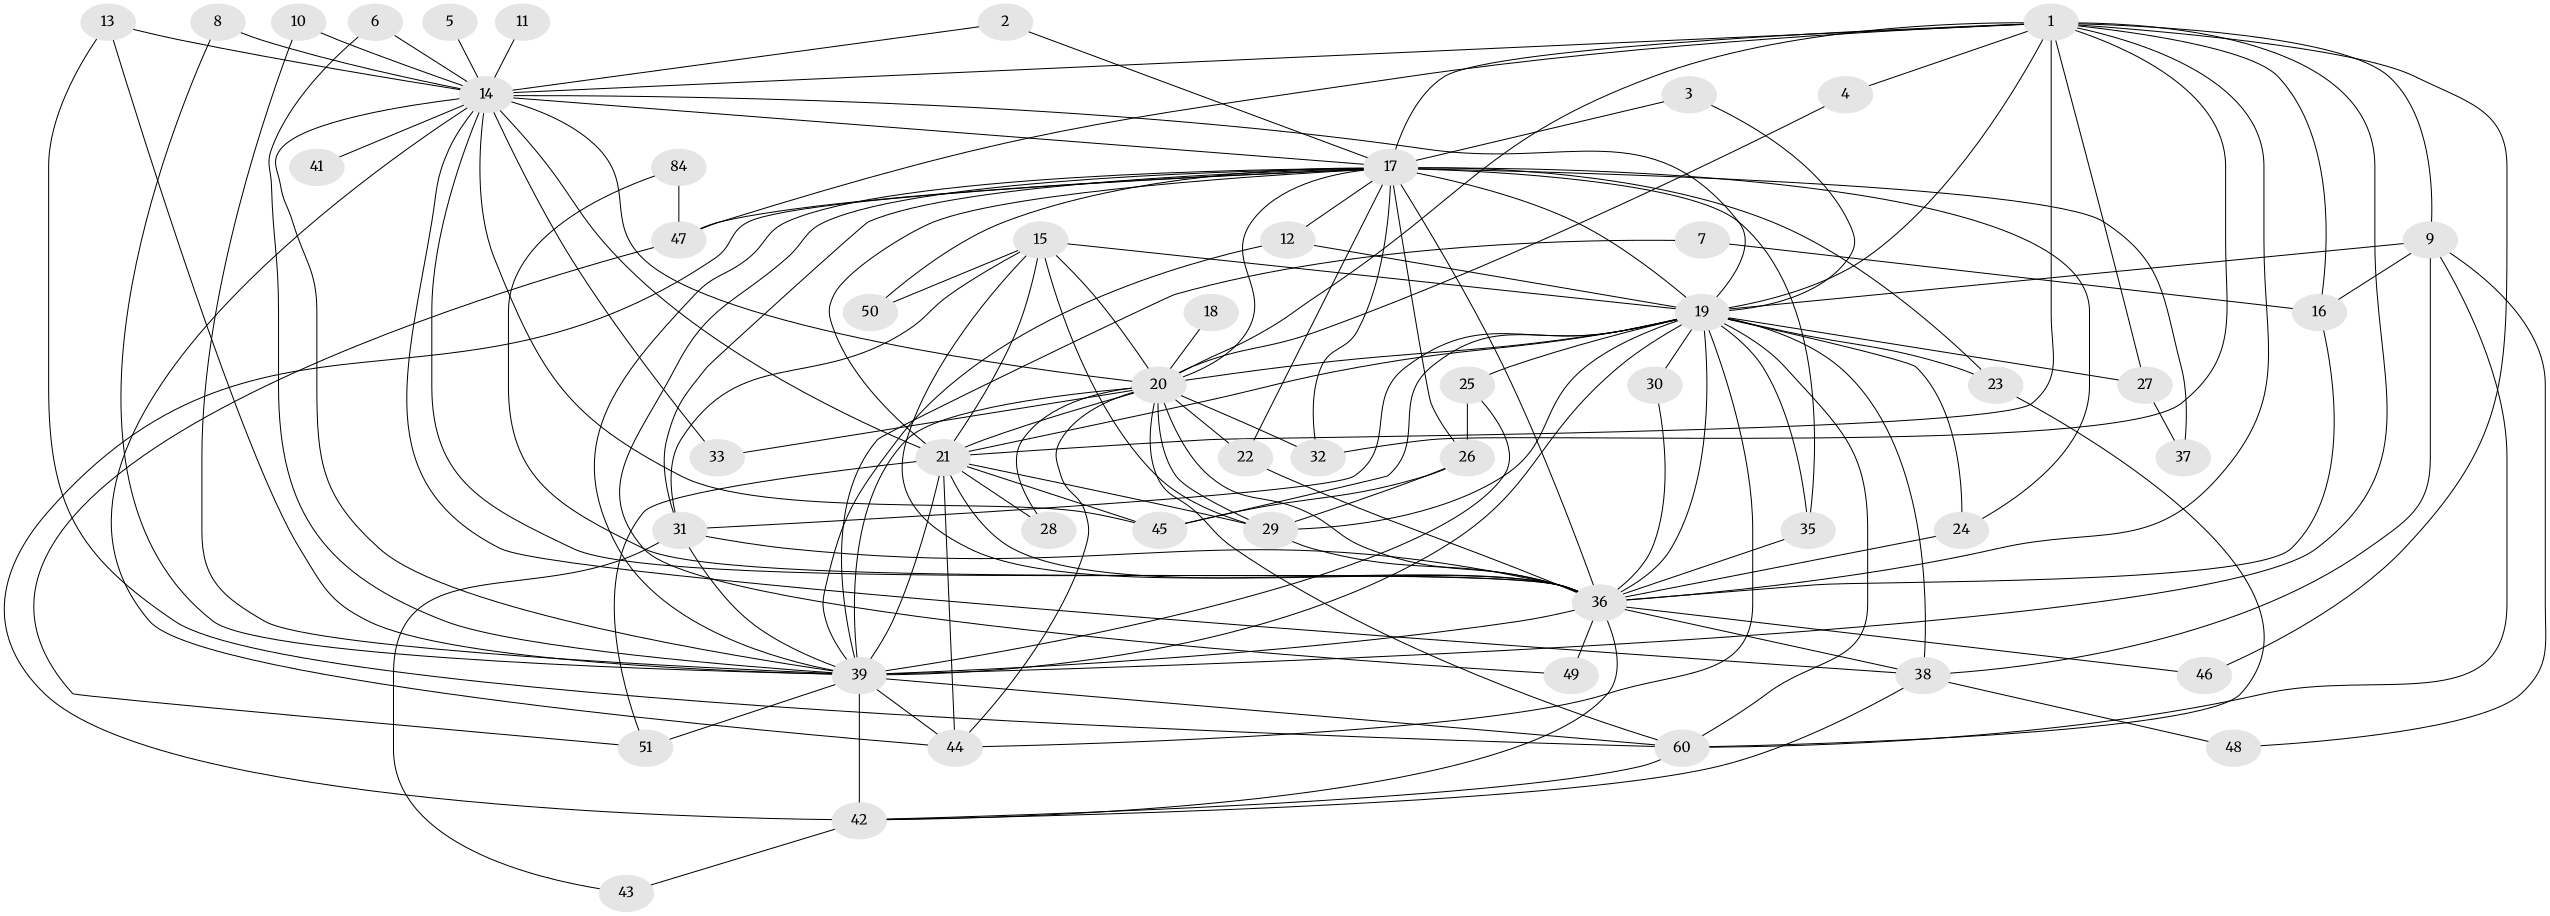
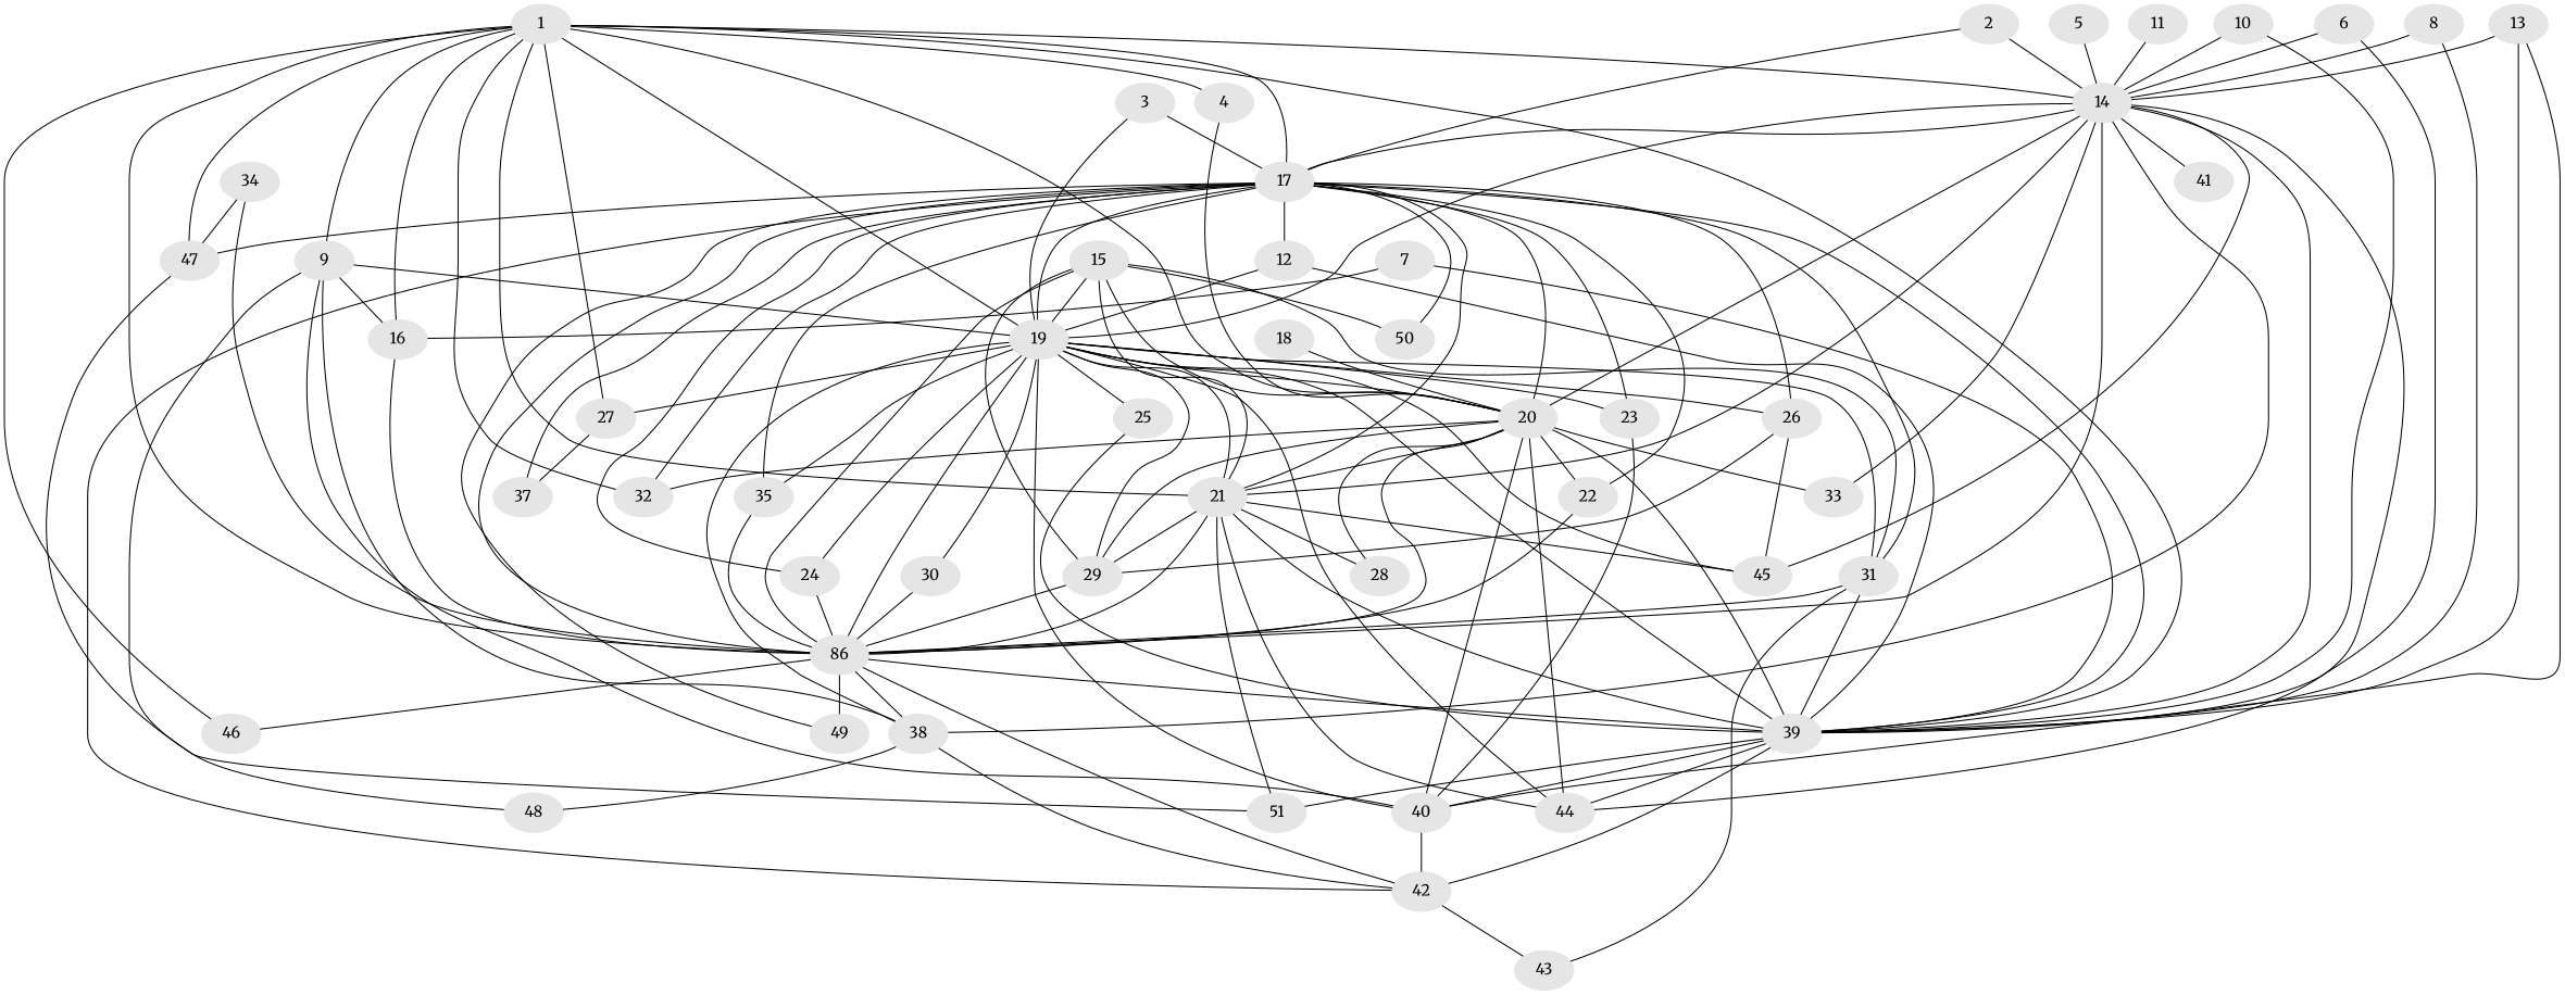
  graph {
    fontname=Merriweather
    node [color=gray90 fontname=Merriweather style=filled]
    edge [fontname=Merriweather weight=1.0]
    1
    4
    9
    14
    16
    17
    19
    20
    21
    27
    32
-   36
+   36 [label=86]
    39
    46
    47
    38
-   40 [label=60]
+   40
    48
    33
    41
    44
    45
    12
    31
    50
    22
    23
    24
    26
    35
    37
    42
    49
    29
    25
    30
    28
    51
    2
    3
    5
    6
    7
    8
    10
    11
    13
    15
    43
-   34 [label=84]
+   34
    18
    1 -- 4
    1 -- 9
    1 -- 14 [weight=3.0]
    1 -- 16
    1 -- 17 [weight=2.0]
    1 -- 19 [weight=2.0]
    1 -- 20 [weight=2.0]
    1 -- 21 [weight=2.0]
    1 -- 27 [weight=2.0]
    1 -- 32
    1 -- 36 [weight=4.0]
    1 -- 39 [weight=2.0]
    1 -- 46
    1 -- 47
    4 -- 20
    9 -- 16
    9 -- 19
    9 -- 38
    9 -- 40
    9 -- 48
    14 -- 17
    14 -- 19
    14 -- 20
    14 -- 21
    14 -- 36 [weight=2.0]
    14 -- 39
    14 -- 38
    14 -- 33
    14 -- 41
    14 -- 44
    14 -- 45
    16 -- 36
    17 -- 19 [weight=2.0]
    17 -- 20
    17 -- 21
    17 -- 32
    17 -- 36 [weight=2.0]
    17 -- 39
    17 -- 47
    17 -- 12
    17 -- 31
    17 -- 50
    17 -- 22
    17 -- 23
    17 -- 24
    17 -- 26 [weight=2.0]
    17 -- 35
    17 -- 37
    17 -- 42
    17 -- 49
    19 -- 20
    19 -- 21
    19 -- 27
    19 -- 36 [weight=2.0]
    19 -- 39
    19 -- 38
    19 -- 40
    19 -- 44
    19 -- 45
    19 -- 31
    19 -- 23
    19 -- 24
-   25 -- 26
+   19 -- 26
    19 -- 35
    19 -- 29
    19 -- 25 [weight=2.0]
    19 -- 30
    20 -- 21 [weight=2.0]
    20 -- 32
    20 -- 36 [weight=2.0]
    20 -- 39
    20 -- 40
    20 -- 33
    20 -- 44
    20 -- 22
    20 -- 29
    20 -- 28
    21 -- 36 [weight=3.0]
    21 -- 39
    21 -- 44
    21 -- 45
    21 -- 29
    21 -- 28 [weight=2.0]
    21 -- 51
    27 -- 37
    36 -- 39 [weight=2.0]
    36 -- 46
    36 -- 38
    36 -- 42
    36 -- 49 [weight=4.0]
    39 -- 40
    39 -- 44
    39 -- 42 [weight=2.0]
    39 -- 51 [weight=2.0]
    47 -- 51
    38 -- 48
    38 -- 42
    40 -- 42
    12 -- 19
    12 -- 39
    31 -- 36
    31 -- 39
    31 -- 43
    22 -- 36
    23 -- 40
    24 -- 36 [weight=2.0]
    26 -- 45
    26 -- 29
    35 -- 36 [weight=2.0]
    42 -- 43
    29 -- 36
    25 -- 39
    30 -- 36
    2 -- 14
    2 -- 17
    3 -- 17
    3 -- 19
    5 -- 14
    6 -- 14
    6 -- 39
    7 -- 16
    7 -- 39
    8 -- 14
    8 -- 39
    10 -- 14
    10 -- 39
    11 -- 14
    13 -- 14
    13 -- 39
    13 -- 40
    15 -- 19
    15 -- 20
    15 -- 21
    15 -- 36
    15 -- 31
    15 -- 50
    15 -- 29
    34 -- 36
    34 -- 47
    18 -- 20
  }
